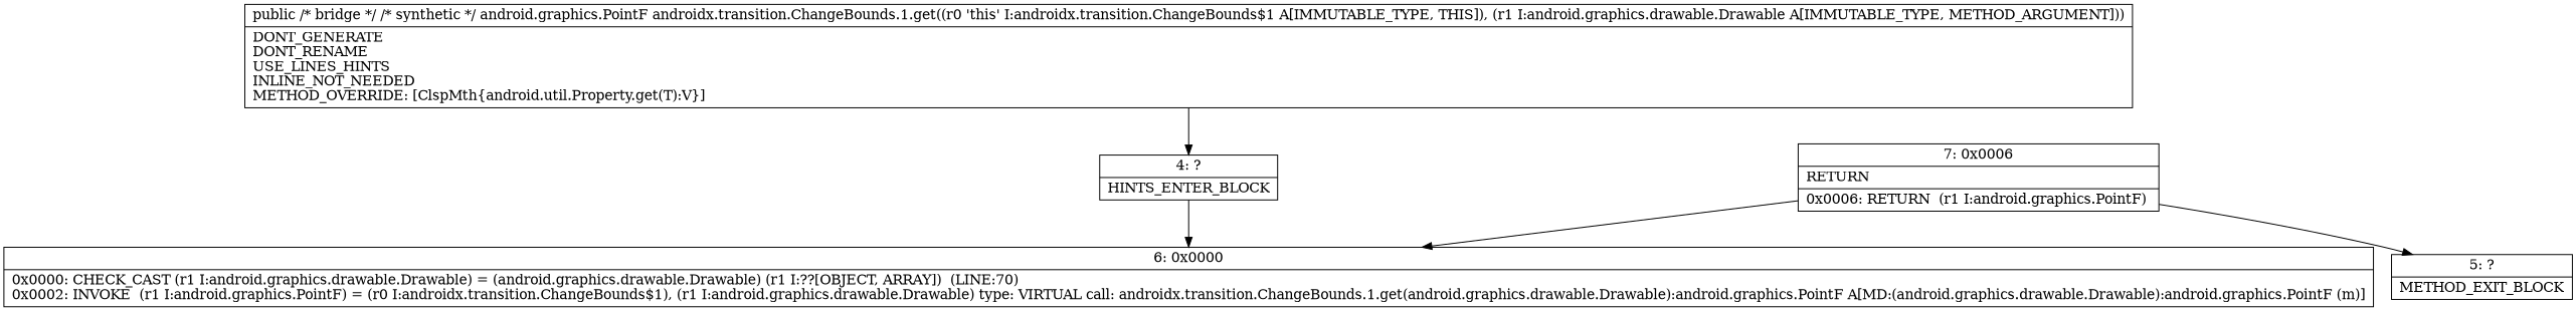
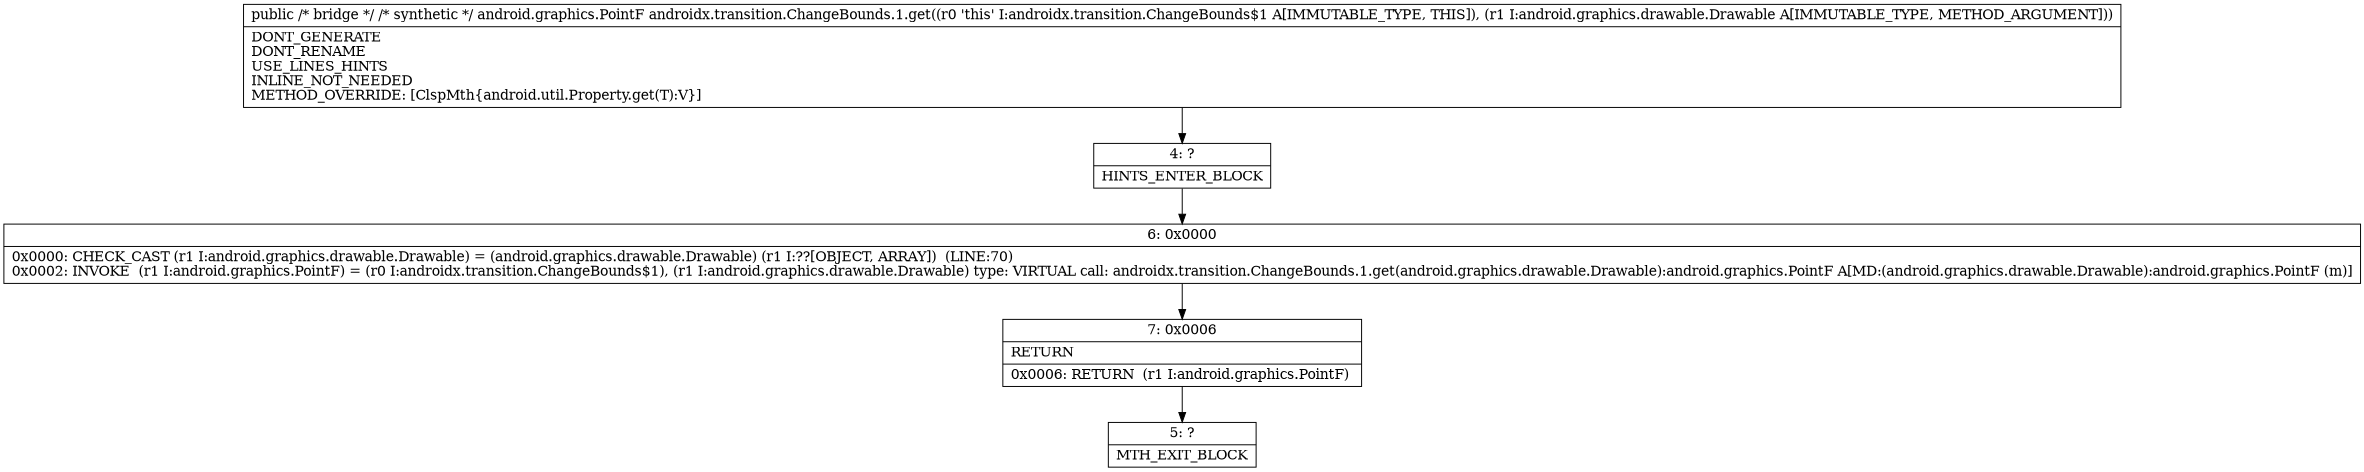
  digraph {
    node [shape=record]
    n1 [label="{4\:\ ?|HINTS_ENTER_BLOCK\l}"]
    n2 [label="{6\:\ 0x0000|0x0000: CHECK_CAST (r1 I:android.graphics.drawable.Drawable) = (android.graphics.drawable.Drawable) (r1 I:??[OBJECT, ARRAY])  (LINE:70)\l0x0002: INVOKE  (r1 I:android.graphics.PointF) = (r0 I:androidx.transition.ChangeBounds$1), (r1 I:android.graphics.drawable.Drawable) type: VIRTUAL call: androidx.transition.ChangeBounds.1.get(android.graphics.drawable.Drawable):android.graphics.PointF A[MD:(android.graphics.drawable.Drawable):android.graphics.PointF (m)]\l}"]
    n3 [label="{7\:\ 0x0006|RETURN\l|0x0006: RETURN  (r1 I:android.graphics.PointF) \l}"]
-   n4 [label="{5\:\ ?|METHOD_EXIT_BLOCK\l}"]
+   n4 [label="{5\:\ ?|MTH_EXIT_BLOCK\l}"]
    n5 [label="{public \/* bridge *\/ \/* synthetic *\/ android.graphics.PointF androidx.transition.ChangeBounds.1.get((r0 'this' I:androidx.transition.ChangeBounds$1 A[IMMUTABLE_TYPE, THIS]), (r1 I:android.graphics.drawable.Drawable A[IMMUTABLE_TYPE, METHOD_ARGUMENT]))  | DONT_GENERATE\lDONT_RENAME\lUSE_LINES_HINTS\lINLINE_NOT_NEEDED\lMETHOD_OVERRIDE: [ClspMth\{android.util.Property.get(T):V\}]\l}"]
    n1 -> n2
-   n3 -> n2
+   n2 -> n3
    n3 -> n4
    n5 -> n1
  }
